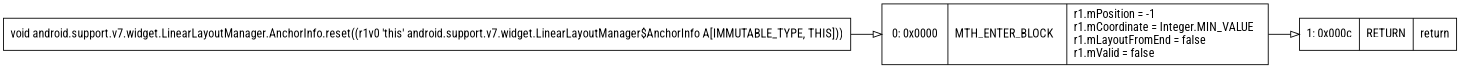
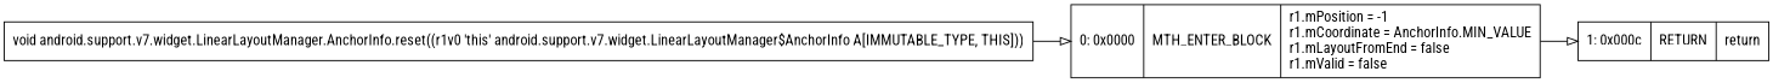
  digraph {
    rankdir=LR
    fontname="Roboto Condensed"
    node [shape=record fontname="Roboto Condensed"]
    edge [arrowhead=onormal fontname="Roboto Condensed"]
-   n1 [label="{0\:\ 0x0000|MTH_ENTER_BLOCK\l|r1.mPosition = \-1\lr1.mCoordinate = Integer.MIN_VALUE\lr1.mLayoutFromEnd = false\lr1.mValid = false\l}"]
+   n1 [label="{0\:\ 0x0000|MTH_ENTER_BLOCK\l|r1.mPosition = \-1\lr1.mCoordinate = AnchorInfo.MIN_VALUE\lr1.mLayoutFromEnd = false\lr1.mValid = false\l}"]
    n2 [label="{1\:\ 0x000c|RETURN\l|return\l}"]
    n3 [label="{void android.support.v7.widget.LinearLayoutManager.AnchorInfo.reset((r1v0 'this' android.support.v7.widget.LinearLayoutManager$AnchorInfo A[IMMUTABLE_TYPE, THIS])) }"]
    n1 -> n2
    n3 -> n1
  }
